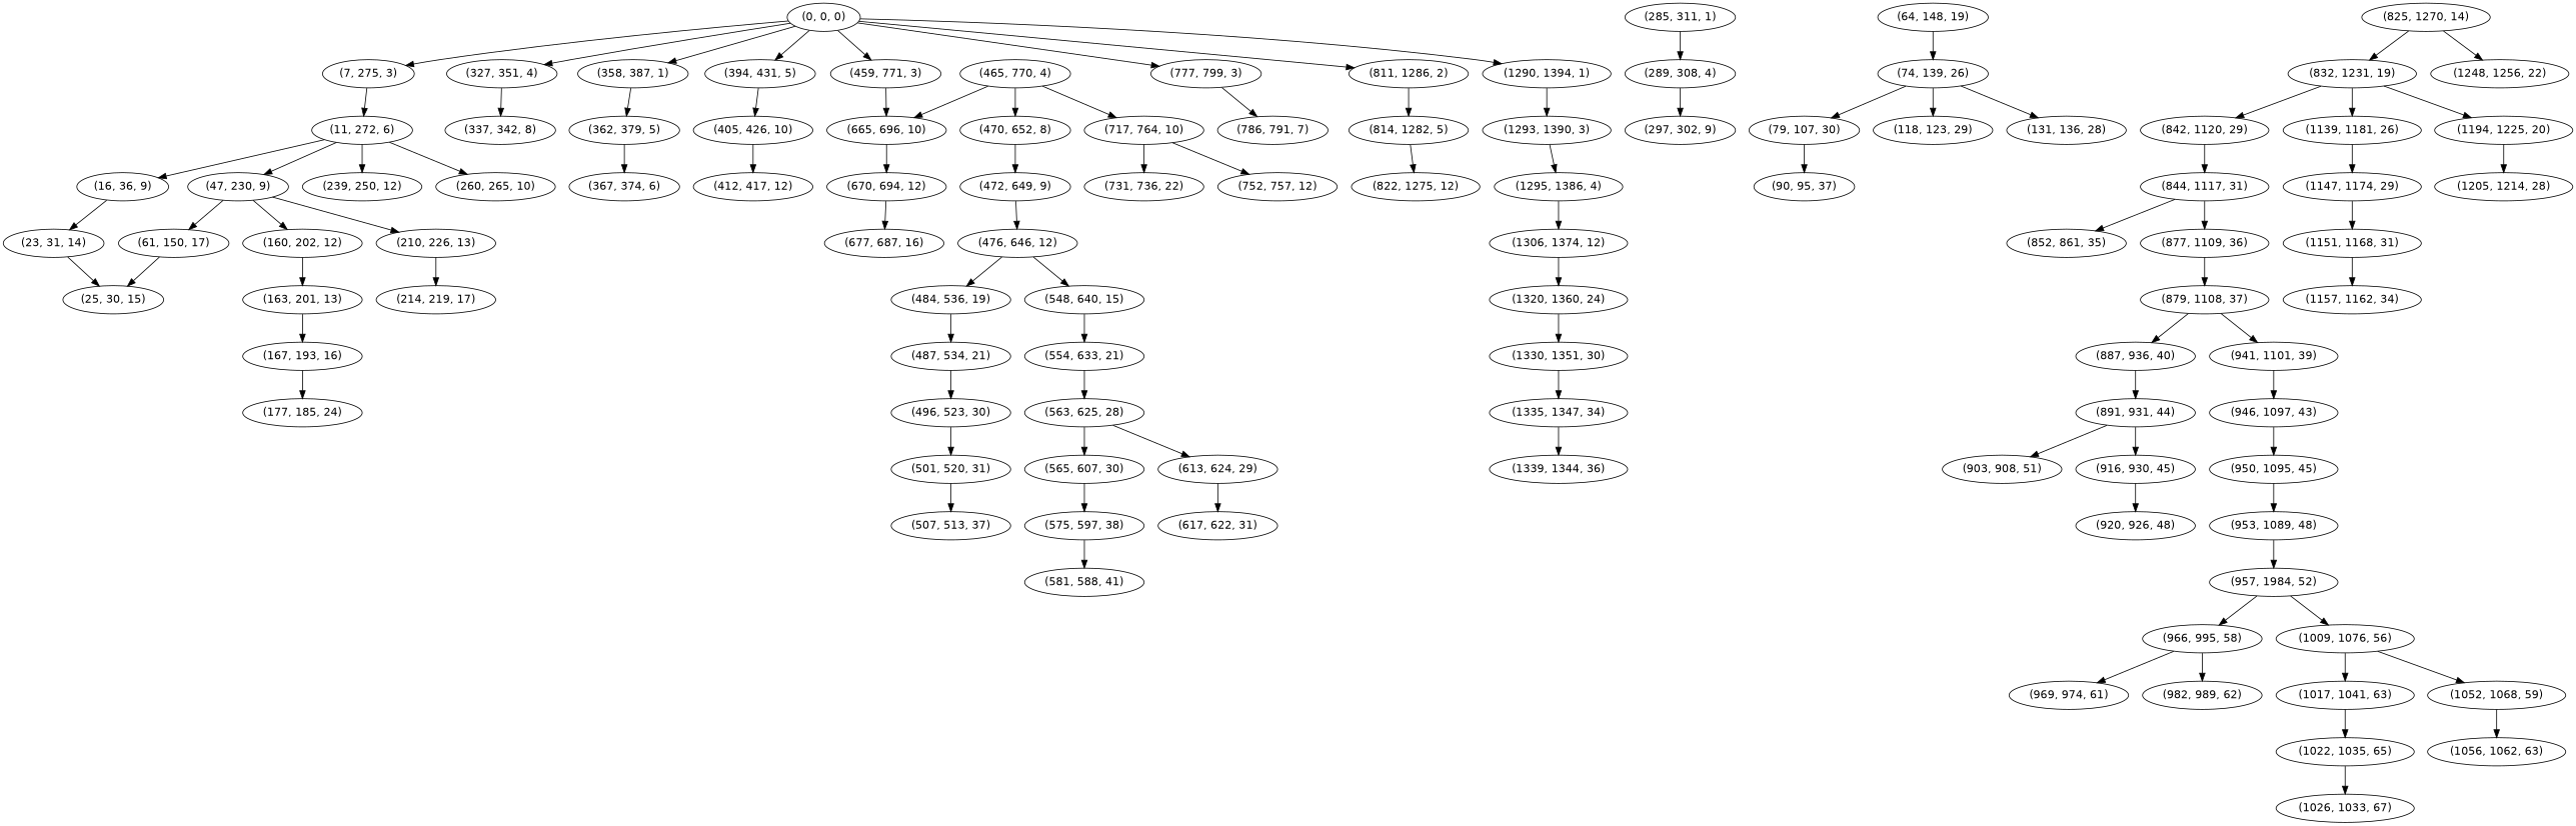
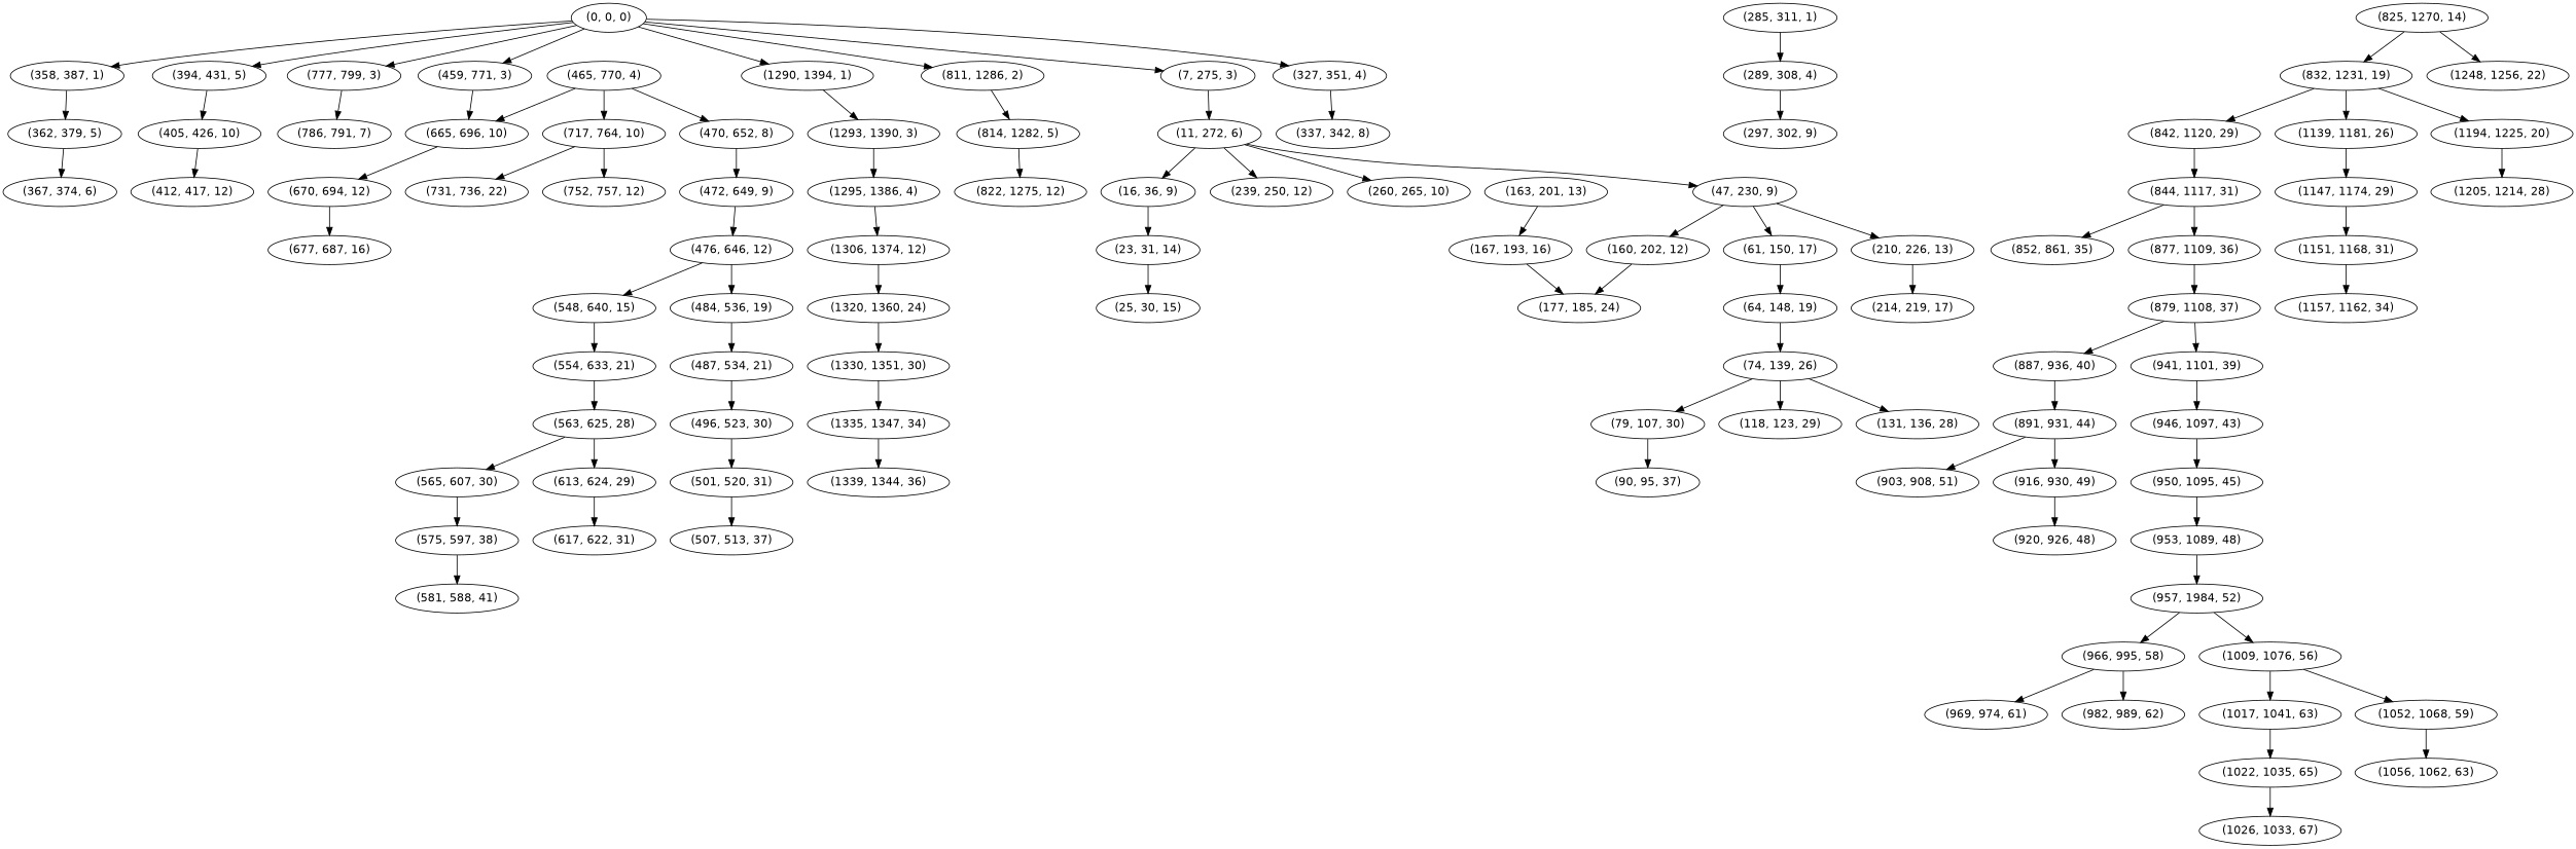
  digraph {
    fontname="DejaVu Sans"
    node [fontname="DejaVu Sans"]
    edge [fontname="DejaVu Sans"]
    "(0, 0, 0)"
    "(7, 275, 3)"
    "(327, 351, 4)"
    "(358, 387, 1)"
    "(394, 431, 5)"
    "(459, 771, 3)"
    "(777, 799, 3)"
    "(811, 1286, 2)"
    "(1290, 1394, 1)"
    "(11, 272, 6)"
    "(285, 311, 1)"
    "(289, 308, 4)"
    "(337, 342, 8)"
    "(362, 379, 5)"
    "(405, 426, 10)"
    "(665, 696, 10)"
    "(786, 791, 7)"
    "(814, 1282, 5)"
    "(1293, 1390, 3)"
    "(16, 36, 9)"
    "(47, 230, 9)"
    "(239, 250, 12)"
    "(260, 265, 10)"
    "(23, 31, 14)"
    "(61, 150, 17)"
    "(160, 202, 12)"
    "(210, 226, 13)"
    "(25, 30, 15)"
    "(64, 148, 19)"
    "(163, 201, 13)"
    "(214, 219, 17)"
    "(74, 139, 26)"
    "(79, 107, 30)"
    "(118, 123, 29)"
    "(131, 136, 28)"
    "(90, 95, 37)"
    "(167, 193, 16)"
    "(177, 185, 24)"
    "(297, 302, 9)"
    "(367, 374, 6)"
    "(412, 417, 12)"
    "(465, 770, 4)"
    "(470, 652, 8)"
    "(717, 764, 10)"
    "(472, 649, 9)"
    "(670, 694, 12)"
    "(731, 736, 22)"
    "(752, 757, 12)"
    "(476, 646, 12)"
    "(484, 536, 19)"
    "(548, 640, 15)"
    "(487, 534, 21)"
    "(554, 633, 21)"
    "(496, 523, 30)"
    "(501, 520, 31)"
    "(507, 513, 37)"
    "(563, 625, 28)"
    "(565, 607, 30)"
    "(613, 624, 29)"
    "(575, 597, 38)"
    "(617, 622, 31)"
    "(581, 588, 41)"
    "(677, 687, 16)"
    "(822, 1275, 12)"
    "(825, 1270, 14)"
    "(832, 1231, 19)"
    "(1248, 1256, 22)"
    "(842, 1120, 29)"
    "(1139, 1181, 26)"
    "(1194, 1225, 20)"
    "(844, 1117, 31)"
    "(1147, 1174, 29)"
    "(1205, 1214, 28)"
    "(852, 861, 35)"
    "(877, 1109, 36)"
    "(879, 1108, 37)"
    "(887, 936, 40)"
    "(941, 1101, 39)"
    "(891, 931, 44)"
    "(946, 1097, 43)"
    "(903, 908, 51)"
-   "(916, 930, 45)"
+   "(916, 930, 45)" [label="(916, 930, 49)"]
    "(920, 926, 48)"
    "(950, 1095, 45)"
    "(953, 1089, 48)"
    n86 [label="(957, 1984, 52)"]
    "(966, 995, 58)"
    "(1009, 1076, 56)"
    "(969, 974, 61)"
    "(982, 989, 62)"
    "(1017, 1041, 63)"
    "(1052, 1068, 59)"
    "(1022, 1035, 65)"
    "(1056, 1062, 63)"
    "(1026, 1033, 67)"
    "(1151, 1168, 31)"
    "(1157, 1162, 34)"
    "(1295, 1386, 4)"
    "(1306, 1374, 12)"
    "(1320, 1360, 24)"
    "(1330, 1351, 30)"
    "(1335, 1347, 34)"
    "(1339, 1344, 36)"
    "(0, 0, 0)" -> "(7, 275, 3)"
    "(0, 0, 0)" -> "(327, 351, 4)"
    "(0, 0, 0)" -> "(358, 387, 1)"
    "(0, 0, 0)" -> "(394, 431, 5)"
    "(0, 0, 0)" -> "(459, 771, 3)"
    "(0, 0, 0)" -> "(777, 799, 3)"
    "(0, 0, 0)" -> "(811, 1286, 2)"
    "(0, 0, 0)" -> "(1290, 1394, 1)"
    "(7, 275, 3)" -> "(11, 272, 6)"
    "(327, 351, 4)" -> "(337, 342, 8)"
    "(358, 387, 1)" -> "(362, 379, 5)"
    "(394, 431, 5)" -> "(405, 426, 10)"
    "(459, 771, 3)" -> "(665, 696, 10)"
    "(777, 799, 3)" -> "(786, 791, 7)"
    "(811, 1286, 2)" -> "(814, 1282, 5)"
    "(1290, 1394, 1)" -> "(1293, 1390, 3)"
    "(11, 272, 6)" -> "(16, 36, 9)"
    "(11, 272, 6)" -> "(47, 230, 9)"
    "(11, 272, 6)" -> "(239, 250, 12)"
    "(11, 272, 6)" -> "(260, 265, 10)"
    "(285, 311, 1)" -> "(289, 308, 4)"
    "(289, 308, 4)" -> "(297, 302, 9)"
    "(362, 379, 5)" -> "(367, 374, 6)"
    "(405, 426, 10)" -> "(412, 417, 12)"
    "(665, 696, 10)" -> "(670, 694, 12)"
    "(814, 1282, 5)" -> "(822, 1275, 12)"
    "(1293, 1390, 3)" -> "(1295, 1386, 4)"
    "(16, 36, 9)" -> "(23, 31, 14)"
    "(47, 230, 9)" -> "(61, 150, 17)"
    "(47, 230, 9)" -> "(160, 202, 12)"
    "(47, 230, 9)" -> "(210, 226, 13)"
    "(23, 31, 14)" -> "(25, 30, 15)"
-   "(61, 150, 17)" -> "(25, 30, 15)"
-   "(160, 202, 12)" -> "(163, 201, 13)"
+   "(61, 150, 17)" -> "(64, 148, 19)"
+   "(160, 202, 12)" -> "(177, 185, 24)"
    "(210, 226, 13)" -> "(214, 219, 17)"
    "(64, 148, 19)" -> "(74, 139, 26)"
    "(163, 201, 13)" -> "(167, 193, 16)"
    "(74, 139, 26)" -> "(79, 107, 30)"
    "(74, 139, 26)" -> "(118, 123, 29)"
    "(74, 139, 26)" -> "(131, 136, 28)"
    "(79, 107, 30)" -> "(90, 95, 37)"
    "(167, 193, 16)" -> "(177, 185, 24)"
    "(465, 770, 4)" -> "(665, 696, 10)"
    "(465, 770, 4)" -> "(470, 652, 8)"
    "(465, 770, 4)" -> "(717, 764, 10)"
    "(470, 652, 8)" -> "(472, 649, 9)"
    "(717, 764, 10)" -> "(731, 736, 22)"
    "(717, 764, 10)" -> "(752, 757, 12)"
    "(472, 649, 9)" -> "(476, 646, 12)"
    "(670, 694, 12)" -> "(677, 687, 16)"
    "(476, 646, 12)" -> "(484, 536, 19)"
    "(476, 646, 12)" -> "(548, 640, 15)"
    "(484, 536, 19)" -> "(487, 534, 21)"
    "(548, 640, 15)" -> "(554, 633, 21)"
    "(487, 534, 21)" -> "(496, 523, 30)"
    "(554, 633, 21)" -> "(563, 625, 28)"
    "(496, 523, 30)" -> "(501, 520, 31)"
    "(501, 520, 31)" -> "(507, 513, 37)"
    "(563, 625, 28)" -> "(565, 607, 30)"
    "(563, 625, 28)" -> "(613, 624, 29)"
    "(565, 607, 30)" -> "(575, 597, 38)"
    "(613, 624, 29)" -> "(617, 622, 31)"
    "(575, 597, 38)" -> "(581, 588, 41)"
    "(825, 1270, 14)" -> "(832, 1231, 19)"
    "(825, 1270, 14)" -> "(1248, 1256, 22)"
    "(832, 1231, 19)" -> "(842, 1120, 29)"
    "(832, 1231, 19)" -> "(1139, 1181, 26)"
    "(832, 1231, 19)" -> "(1194, 1225, 20)"
    "(842, 1120, 29)" -> "(844, 1117, 31)"
    "(1139, 1181, 26)" -> "(1147, 1174, 29)"
    "(1194, 1225, 20)" -> "(1205, 1214, 28)"
    "(844, 1117, 31)" -> "(852, 861, 35)"
    "(844, 1117, 31)" -> "(877, 1109, 36)"
    "(1147, 1174, 29)" -> "(1151, 1168, 31)"
    "(877, 1109, 36)" -> "(879, 1108, 37)"
    "(879, 1108, 37)" -> "(887, 936, 40)"
    "(879, 1108, 37)" -> "(941, 1101, 39)"
    "(887, 936, 40)" -> "(891, 931, 44)"
    "(941, 1101, 39)" -> "(946, 1097, 43)"
    "(891, 931, 44)" -> "(903, 908, 51)"
    "(891, 931, 44)" -> "(916, 930, 45)"
    "(946, 1097, 43)" -> "(950, 1095, 45)"
    "(916, 930, 45)" -> "(920, 926, 48)"
    "(950, 1095, 45)" -> "(953, 1089, 48)"
    "(953, 1089, 48)" -> n86
    n86 -> "(966, 995, 58)"
    n86 -> "(1009, 1076, 56)"
    "(966, 995, 58)" -> "(969, 974, 61)"
    "(966, 995, 58)" -> "(982, 989, 62)"
    "(1009, 1076, 56)" -> "(1017, 1041, 63)"
    "(1009, 1076, 56)" -> "(1052, 1068, 59)"
    "(1017, 1041, 63)" -> "(1022, 1035, 65)"
    "(1052, 1068, 59)" -> "(1056, 1062, 63)"
    "(1022, 1035, 65)" -> "(1026, 1033, 67)"
    "(1151, 1168, 31)" -> "(1157, 1162, 34)"
    "(1295, 1386, 4)" -> "(1306, 1374, 12)"
    "(1306, 1374, 12)" -> "(1320, 1360, 24)"
    "(1320, 1360, 24)" -> "(1330, 1351, 30)"
    "(1330, 1351, 30)" -> "(1335, 1347, 34)"
    "(1335, 1347, 34)" -> "(1339, 1344, 36)"
  }
